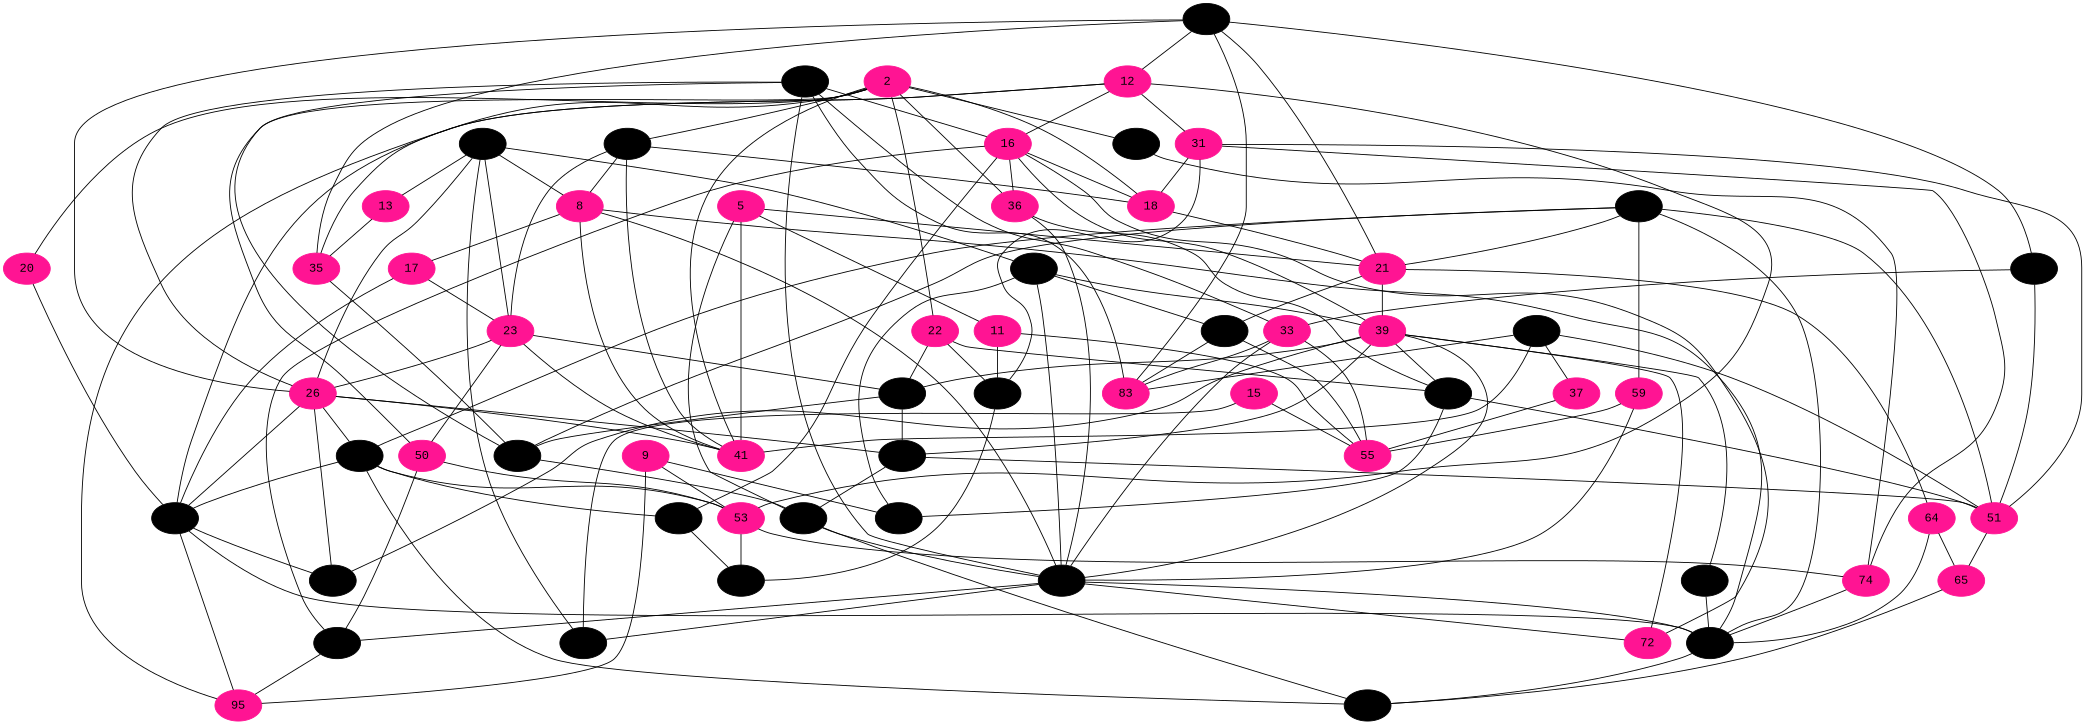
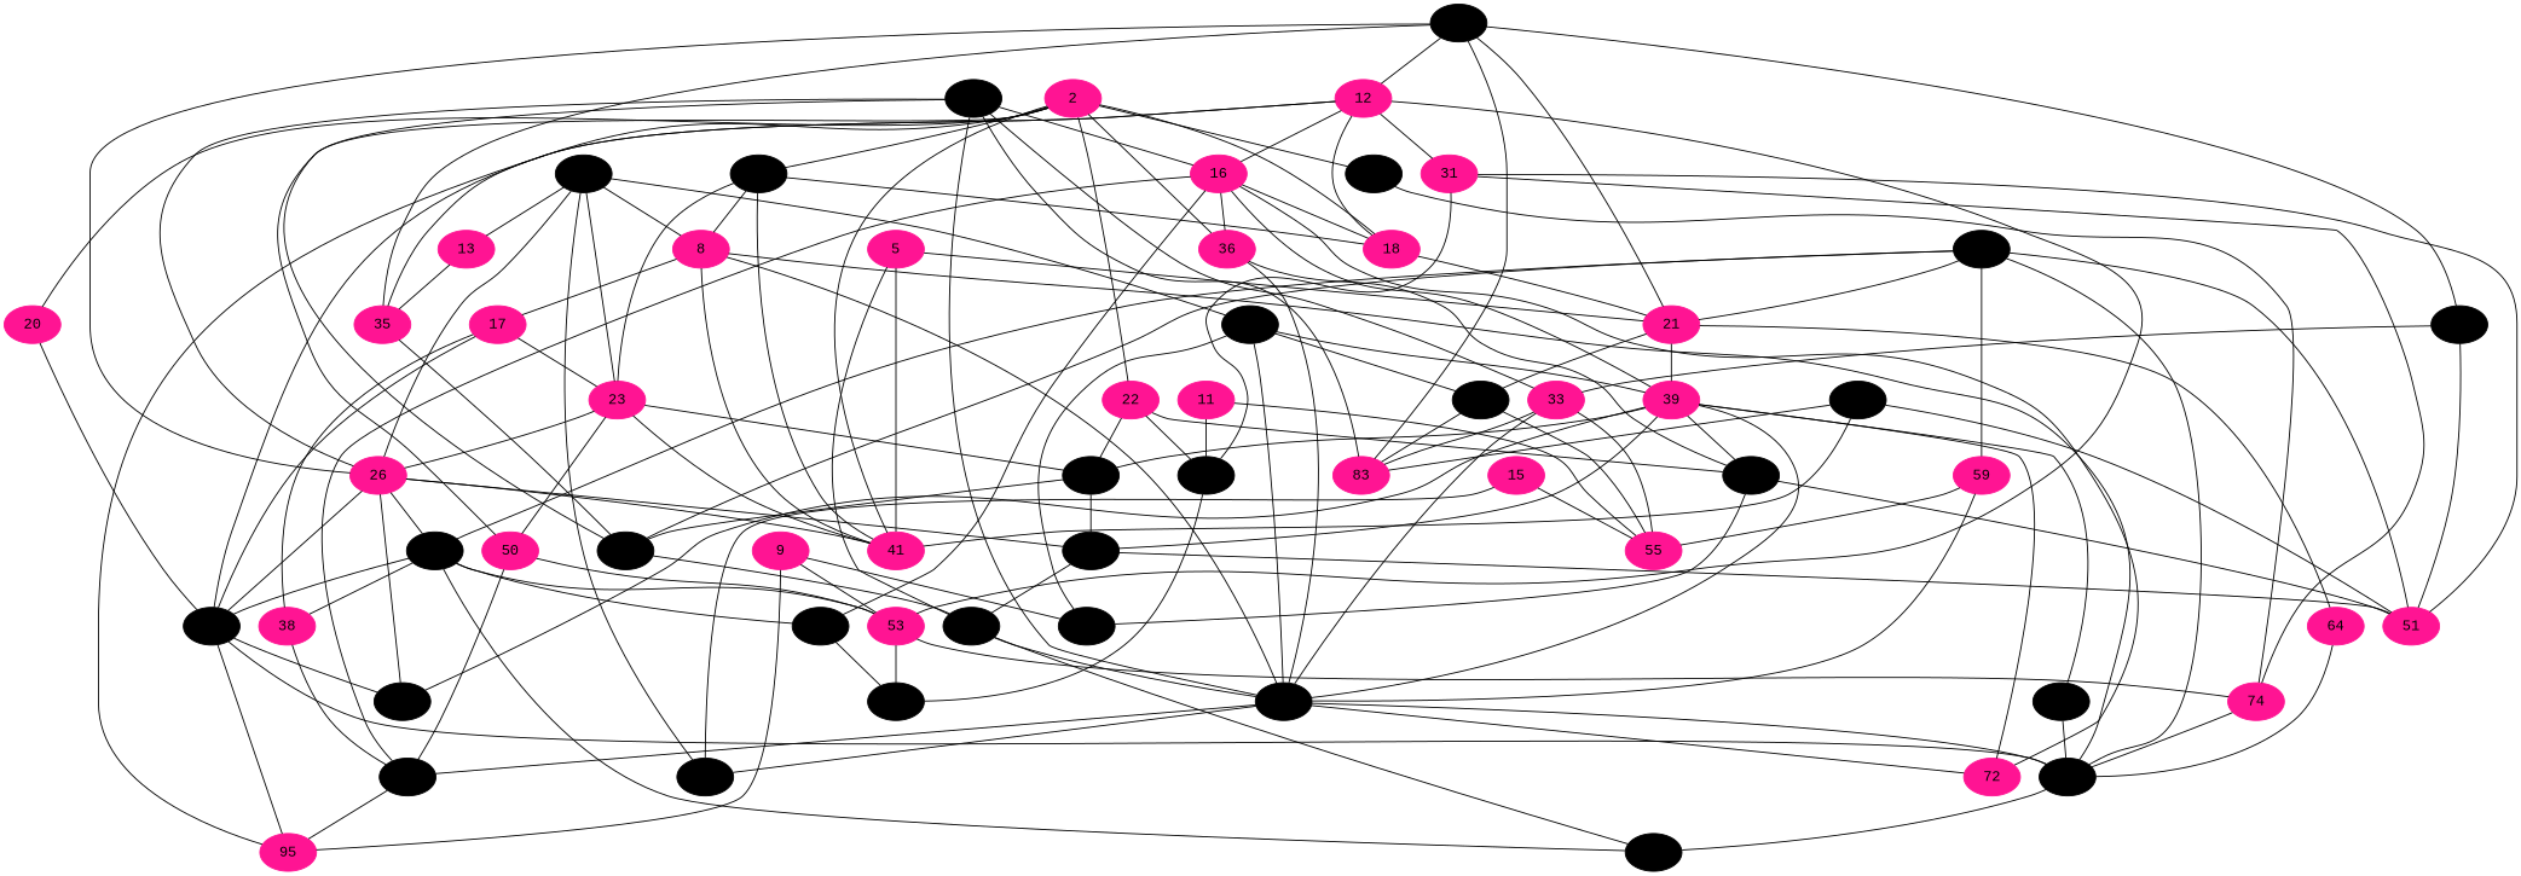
  graph {
    fontname="Liberation Mono"
    node [color=deeppink fontname="Liberation Mono" style=filled]
    edge [fontname="Liberation Mono"]
    1 [color=black super="+81"]
    12 [super="+78"]
    14 [color=black]
    21 [super="+82"]
    26 [super="+89"]
    35
    83 [super="+84"]
    18
    53 [super="+67"]
    95
    16 [super="+58"]
    30 [color=black super="+97"]
    31
    51 [super="+70"]
    33 [super="+92"]
    39 [super="+43"]
    48 [color=black]
    64
    41 [super="+69"]
    27 [color=black super="+56"]
    45 [color=black super="+73"]
    62 [color=black]
    44 [color=black super="+52"]
    2 [super="+3"]
    6 [color=black super="+77"]
    20
    22 [super="+80"]
    28 [color=black]
    36 [super="+85"]
    50 [super="+87"]
    8 [super="+34"]
    23 [super="+94"]
    71 [color=black]
    40 [color=black super="+46"]
    42 [color=black super="+61"]
    74
    60 [color=black super="+93"]
    68 [color=black super="+99"]
    86 [color=black super="+90"]
    4 [color=black super="+59"]
    n41 [label=59]
    55 [super="+57"]
    75 [color=black]
+   38
    91 [color=black super="+98"]
    47 [color=black super="+100"]
-   65
    11 [super="+49"]
    5
    17
    7 [color=black super="+66"]
    13
    32 [color=black super="+63"]
    79 [color=black]
    76 [color=black]
    72
    96 [color=black]
    9
    10 [color=black super="+29"]
    15
    54 [color=black]
    25 [color=black]
-   37
    1 -- 12
    1 -- 14
    1 -- 21
    1 -- 26
    1 -- 35
    1 -- 83
-   31 -- 18
+   12 -- 18
    12 -- 53
    12 -- 95
    12 -- 16
    12 -- 30
    12 -- 31 [weight=2]
    14 -- 51
    14 -- 33
    21 -- 39
    21 -- 48
    21 -- 64
    26 -- 30
    26 -- 41
    26 -- 27
    26 -- 45
    26 -- 62
    35 -- 44
    18 -- 21
    53 -- 74
    53 -- 96
    16 -- 18
    16 -- 39
    16 -- 36
    16 -- 68
    16 -- 75
    16 -- 72
    30 -- 95
    30 -- 62
    30 -- 86
    31 -- 51
    31 -- 71
    31 -- 74
-   51 -- 65
    33 -- 83
    33 -- 60
    33 -- 55
    39 -- 45
    39 -- 62
    39 -- 40
    39 -- 42
    39 -- 60
    39 -- 72
    39 -- 54
    48 -- 83
    48 -- 55
    64 -- 86
-   64 -- 65
    27 -- 53
    27 -- 30
    27 -- 75
+   27 -- 38
    27 -- 91
    45 -- 51
    45 -- 47
    44 -- 47
    2 -- 35
    2 -- 18
    2 -- 41
    2 -- 6
    2 -- 20
    2 -- 22
    2 -- 28
    2 -- 36
    2 -- 50
    6 -- 18
    6 -- 41
    6 -- 8
    6 -- 23
    20 -- 30
    22 -- 71
    22 -- 40
    22 -- 42
    28 -- 74
    36 -- 42
    36 -- 60
    50 -- 53
    50 -- 68 [weight=2]
    8 -- 41
    8 -- 60
    8 -- 86
    8 -- 17
    23 -- 26
    23 -- 41
    23 -- 50
    23 -- 40
    71 -- 96
    40 -- 45
    40 -- 44
    42 -- 51
    42 -- 76
    74 -- 86
    60 -- 68
    60 -- 86
    60 -- 79
    60 -- 72
    68 -- 95
    86 -- 91 [weight=2]
    4 -- 21
    4 -- 51
    4 -- 27
    4 -- 44
    4 -- 86
    4 -- n41
    n41 -- 60
    n41 -- 55
    75 -- 96
+   38 -- 68
    47 -- 60
    47 -- 91 [weight=2]
-   65 -- 91
    11 -- 71
    11 -- 55
    5 -- 21
    5 -- 41
    5 -- 47
-   5 -- 11
    17 -- 30
    17 -- 23
+   17 -- 38
    7 -- 26
    7 -- 8
    7 -- 23
    7 -- 13
    7 -- 32
    7 -- 79
    13 -- 35
    32 -- 39
    32 -- 48
    32 -- 60
    32 -- 76
    9 -- 53
    9 -- 95
    9 -- 76
    10 -- 26
    10 -- 83
    10 -- 16
    10 -- 33
    10 -- 44
    10 -- 60
    15 -- 55
    15 -- 79
    54 -- 86
    25 -- 83
    25 -- 51
    25 -- 41
-   25 -- 37
-   37 -- 55
  }
